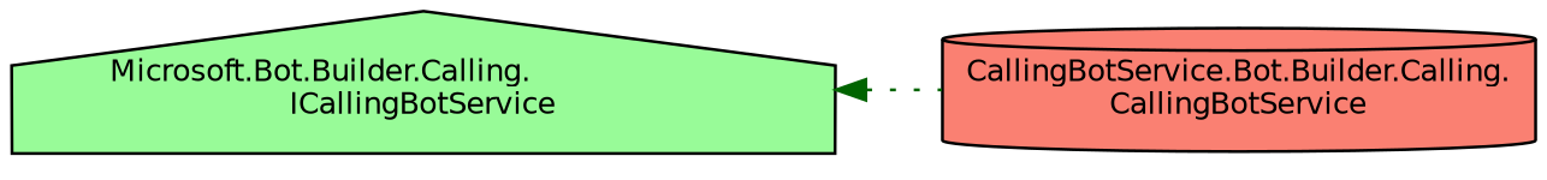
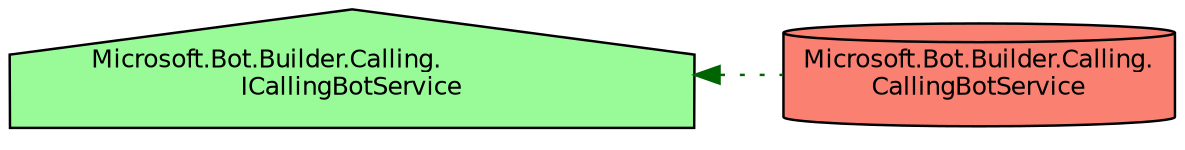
  digraph {
    rankdir=LR
    node [color=black fontname=Helvetica fontsize=10 style=filled]
    n1 [fillcolor=palegreen height=0.2 label="Microsoft.Bot.Builder.Calling.\lICallingBotService" shape=house width=0.4]
-   n2 [fillcolor=salmon height=0.2 label="CallingBotService.Bot.Builder.Calling.\lCallingBotService" shape=cylinder width=0.4]
+   n2 [fillcolor=salmon height=0.2 label="Microsoft.Bot.Builder.Calling.\lCallingBotService" shape=cylinder width=0.4]
    n1 -> n2 [color=darkgreen dir=back fontname=Helvetica fontsize=10 labelfontname=Helvetica labelfontsize=10 style=dotted]
  }
